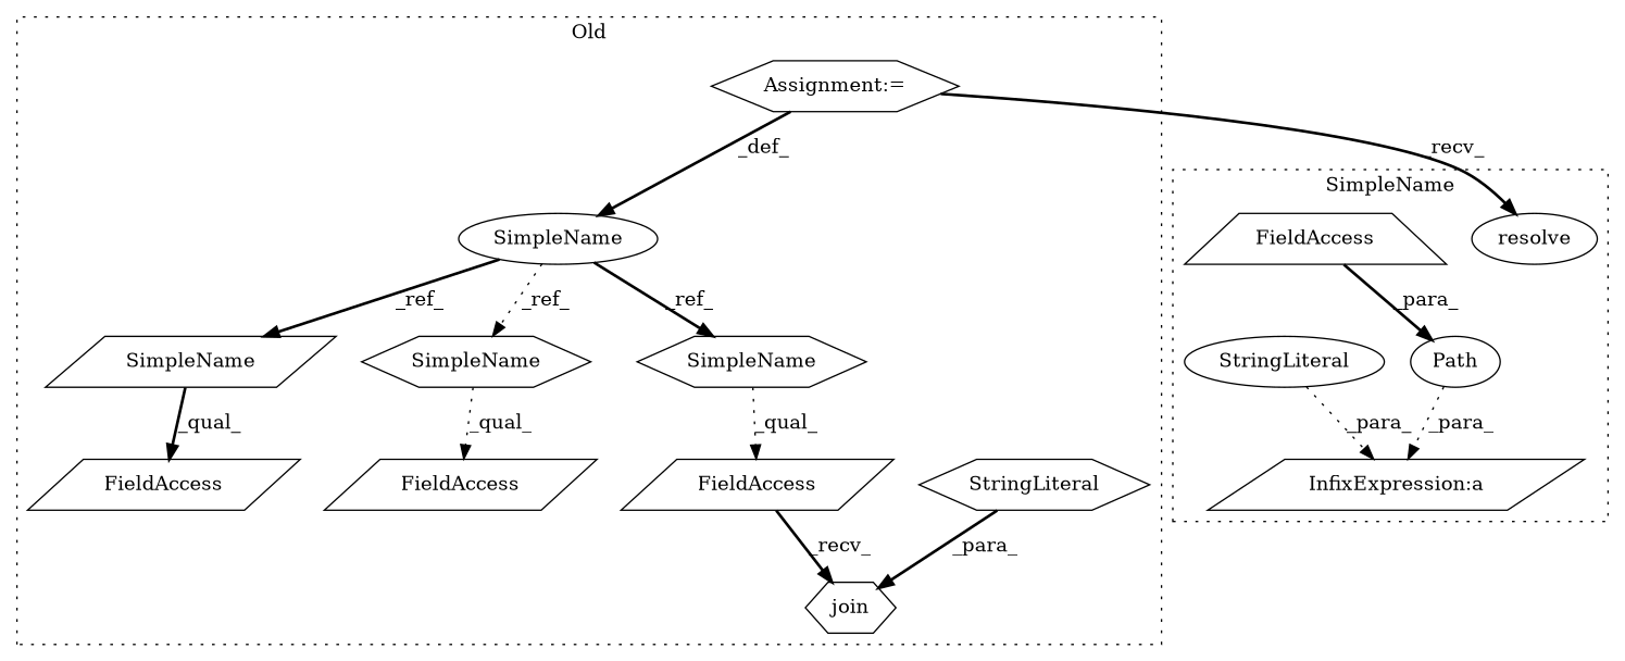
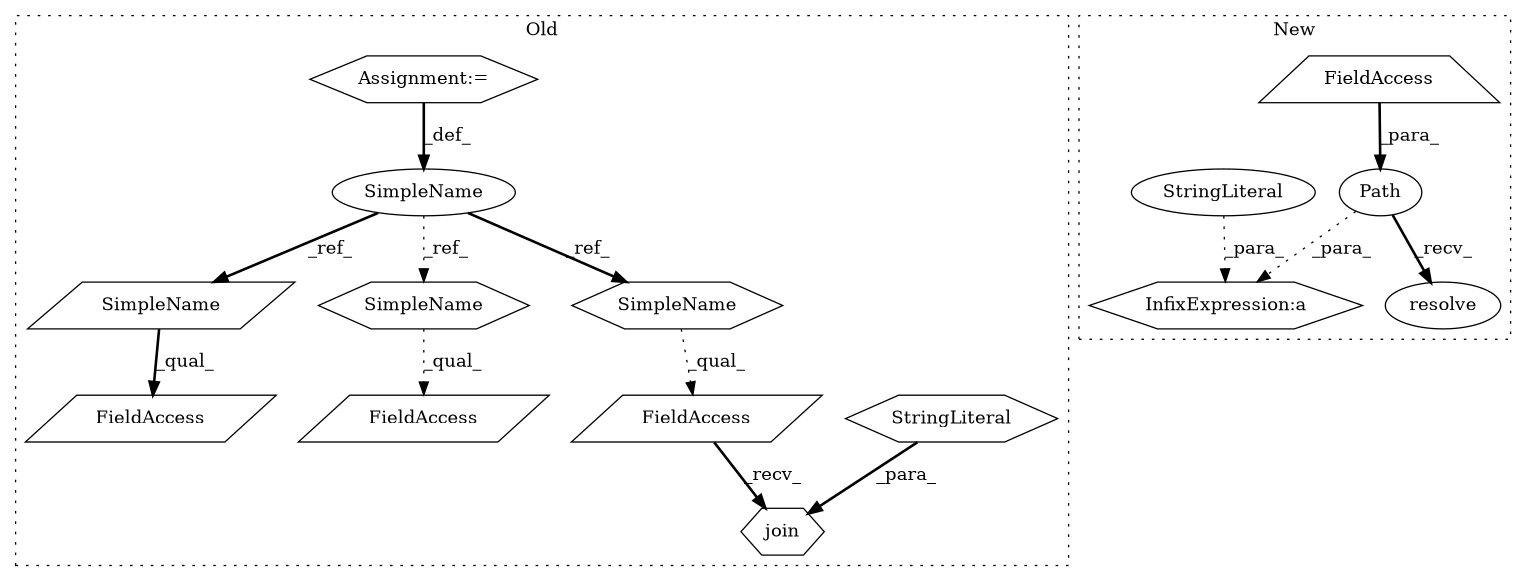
  digraph {
    node [a=22 l=2 s=1380 shape=hexagon]
    edge [style=bold]
    n1 [a=32 l="5,1" label=join s="1388,1485"]
    n2 [l=7 label=FieldAccess shape=parallelogram]
    n3 [a=45 l=15 label=StringLiteral s=1450]
    n4 [a=42 label=SimpleName s=1049 shape=ellipse]
    n5 [l=7 label=FieldAccess s=1393 shape=parallelogram]
    n6 [l=7 label=FieldAccess s=1409 shape=parallelogram]
    n7 [a=7 label="Assignment:=" s=1049]
    n8 [a=42 label=SimpleName s=1393 shape=parallelogram]
    n9 [a=42 label=SimpleName s=1409]
    n10 [a=42 label=SimpleName]
    n11 [a=32 l=9 label=resolve s=1399 shape=ellipse]
    n12 [a=32 l="5,1" label=Path s="1384,1397" shape=ellipse]
    n13 [l=8 label=FieldAccess s=1389 shape=trapezium]
-   n14 [a=27 l=3 label="InfixExpression:a" s=1432 shape=parallelogram]
+   n14 [a=27 l=3 label="InfixExpression:a" s=1432]
    n15 [a=45 l=15 label=StringLiteral s=1435 shape=ellipse]
    subgraph cluster_1 {
      label=Old
      style=dotted
      n1
      n2
      n3
      n4
      n5
      n6
      n7
      n8
      n9
      n10
    }
    subgraph cluster_2 {
-     label=SimpleName
+     label=New
      style=dotted
      n11
      n12
      n13
      n14
      n15
    }
    n2 -> n1 [label=_recv_]
    n3 -> n1 [label=_para_]
    n4 -> n8 [label=_ref_]
    n4 -> n9 [label=_ref_ style=dotted]
    n4 -> n10 [label=_ref_]
    n7 -> n4 [label=_def_]
    n8 -> n5 [label=_qual_]
    n9 -> n6 [label=_qual_ style=dotted]
    n10 -> n2 [label=_qual_ style=dotted]
-   n7 -> n11 [label=_recv_]
+   n12 -> n11 [label=_recv_]
    n12 -> n14 [label=_para_ style=dotted]
    n13 -> n12 [label=_para_]
    n15 -> n14 [label=_para_ style=dotted]
  }
